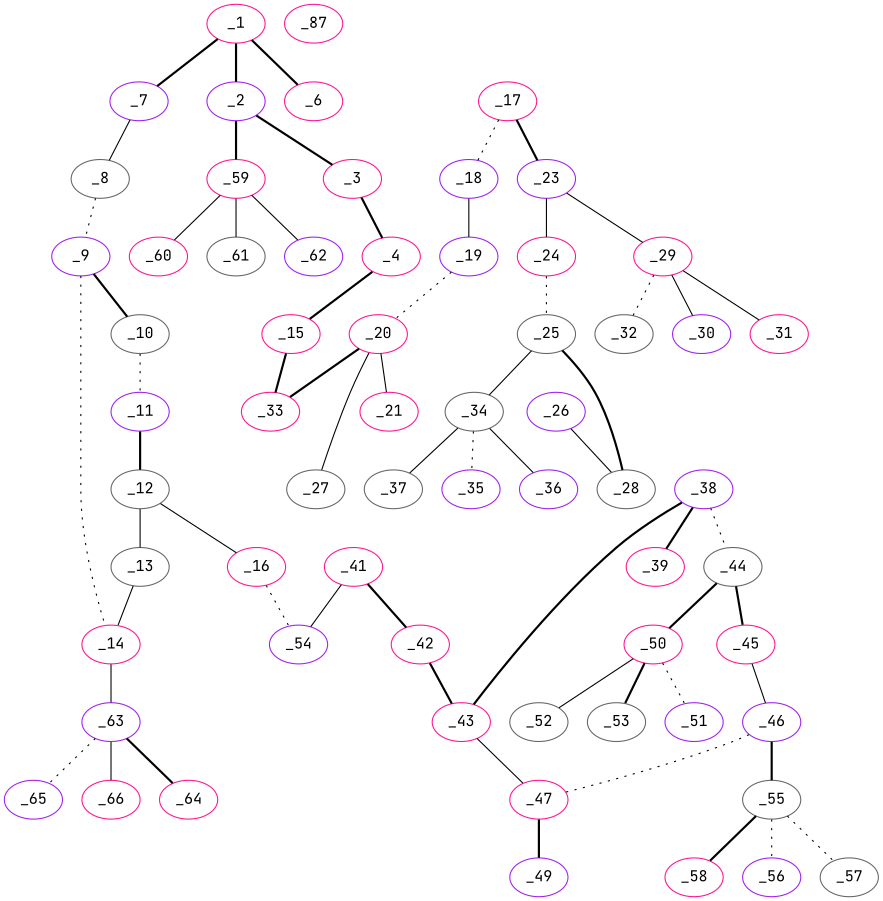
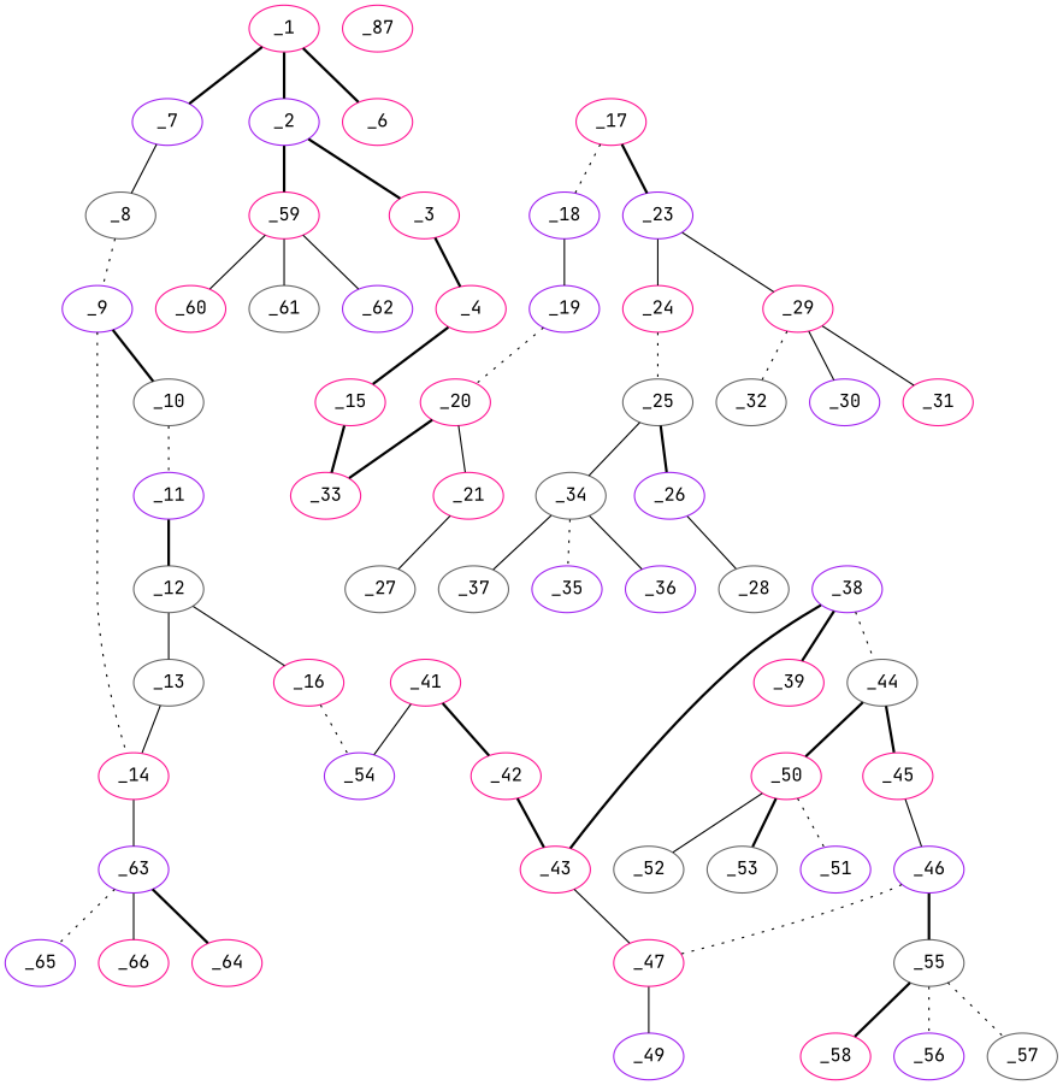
  graph {
    fontname="JetBrains Mono"
    node [charge=0 chem=1 color=deeppink fontname="JetBrains Mono" symbol="C  " x=4.5981 y=3.5]
    edge [fontname="JetBrains Mono" style=bold valence=1]
    _1 [x=11.5263 y=2.5]
    _2 [color=purple x=11.5263]
    _6 [x=10.6602 y=2]
    _7 [color=purple x=12.3923 y=2]
    _3 [x=10.6603 y=4]
    _59 [chem=5 symbol="S  " x=12.3923 y=4]
    _8 [color=gray40 x=12.3923 y=1]
    _4 [x=9.7942]
    _60 [chem=2 symbol="O  " x=13.2583 y=4.5]
    _61 [chem=2 color=gray40 symbol="O  " x=12.8923 y=3.134]
    _62 [chem=2 color=purple symbol="O  " x=11.8923 y=4.866]
    _9 [color=purple x=13.2583 y=0.5]
    _15 [chem=4 symbol="N  " x=8.9282 y=4]
    _33 [chem=4 symbol="N  " x=8.0622]
    _10 [color=gray40 x=13.2583 y=-0.5]
    _14 [x=14.1243 y=1]
    _11 [color=purple x=14.1243 y=-1]
    _63 [chem=5 color=purple symbol="S  " x=14.1244 y=2]
    _12 [color=gray40 x=14.9904 y=-0.5]
    _64 [chem=2 symbol="O  " x=15.1244 y=2]
    _65 [chem=2 color=purple symbol="O  " x=13.1244 y=2]
    _66 [chem=2 symbol="O  " x=14.1244 y=3]
    _13 [color=gray40 x=14.9904 y=0.5]
    _16 [chem=4 symbol="N  " x=15.8564 y=-1]
    _54 [chem=4 color=purple symbol="N  " x=15.8564 y=-2]
    _17 [x=5.4641 y=5]
    _18 [color=purple x=6.3301 y=5.5]
    _23 [color=purple y=5.5]
    _19 [color=purple x=7.1962 y=5]
    _24 [x=3.7321 y=5]
    _29 [chem=5 symbol="S  " y=6.5]
    _20 [x=7.1962 y=4]
    _26 [color=purple]
    _28 [chem=4 color=gray40 symbol="N  " y=2.5]
    _25 [color=gray40 x=3.7321 y=4]
    _30 [chem=2 color=purple symbol="O  " y=7.5]
    _31 [chem=2 symbol="O  " x=5.5981 y=6.5]
    _32 [chem=2 color=gray40 symbol="O  " x=3.5981 y=6.5]
    _21 [x=6.3301]
    _27 [chem=2 color=gray40 symbol="O  " x=6.3301 y=2.5]
    _34 [chem=5 color=gray40 symbol="S  " x=2.866]
    _35 [chem=2 color=purple symbol="O  " x=2 y=3]
    _36 [chem=2 color=purple symbol="O  " x=3.366 y=2.634]
    _37 [chem=2 color=gray40 symbol="O  " x=2.366 y=4.3661]
    _38 [color=purple x=18.4545 y=-3.5]
    _39 [x=18.4545 y=-2.5]
    _43 [x=17.5884 y=-4]
    _44 [color=gray40 x=19.3205 y=-4]
    _47 [x=17.5884 y=-5]
    _45 [x=19.3205 y=-5]
    _50 [chem=5 symbol="S  " x=20.1865 y=-3.5]
    _49 [chem=4 color=purple symbol="N  " x=16.7224 y=-5.5]
    _46 [color=purple x=18.4545 y=-5.5]
    _51 [chem=2 color=purple symbol="O  " x=21.0525 y=-3]
    _52 [chem=2 color=gray40 symbol="O  " x=19.6865 y=-2.634]
    _53 [chem=2 color=gray40 symbol="O  " x=20.6865 y=-4.3661]
    _41 [x=16.7224 y=-2.5]
    _42 [x=16.7224 y=-3.5]
    _55 [chem=5 color=gray40 symbol="S  " x=18.4545 y=-6.5]
    _56 [chem=2 color=purple symbol="O  " x=18.4545 y=-7.5]
    _57 [chem=2 color=gray40 symbol="O  " x=17.4545 y=-6.5]
    _58 [chem=2 symbol="O  " x=19.4545 y=-6.5]
    n63 [chem=29 label=_87 symbol="Na " x=23.0525 y=0]
    _1 -- _2
    _1 -- _6 [valence=2]
    _1 -- _7
    _2 -- _3 [valence=2]
    _2 -- _59
    _7 -- _8 [style=solid]
    _3 -- _4
    _59 -- _60 [style=solid valence=2]
    _59 -- _61 [style=solid valence=2]
    _59 -- _62 [style=solid]
    _8 -- _9 [style=dotted]
    _4 -- _15
    _9 -- _10
    _9 -- _14 [style=dotted valence=2]
    _15 -- _33 [valence=2]
    _10 -- _11 [style=dotted valence=2]
    _14 -- _63 [style=solid]
    _11 -- _12
    _63 -- _64 [valence=2]
    _63 -- _65 [style=dotted valence=2]
    _63 -- _66 [style=solid]
    _12 -- _13 [style=solid valence=2]
    _12 -- _16 [style=solid]
    _13 -- _14 [style=solid]
    _16 -- _54 [style=dotted valence=2]
    _17 -- _18 [style=dotted valence=2]
    _17 -- _23
    _18 -- _19 [style=solid]
    _23 -- _24 [style=solid valence=2]
    _23 -- _29 [style=solid]
    _19 -- _20 [style=dotted valence=2]
    _24 -- _25 [style=dotted]
    _29 -- _30 [style=solid valence=2]
    _29 -- _31 [style=solid valence=2]
    _29 -- _32 [style=dotted]
    _20 -- _33
    _20 -- _21 [style=solid]
    _26 -- _28 [style=solid]
-   _25 -- _28 [valence=2]
+   _25 -- _26 [valence=2]
    _25 -- _34 [style=solid]
-   _20 -- _27 [style=solid]
+   _21 -- _27 [style=solid]
    _34 -- _35 [style=dotted valence=2]
    _34 -- _36 [style=solid valence=2]
    _34 -- _37 [style=solid]
    _38 -- _39 [valence=2]
    _38 -- _43
    _38 -- _44 [style=dotted]
    _43 -- _47 [style=solid]
    _44 -- _45 [valence=2]
    _44 -- _50
-   _47 -- _49
+   _47 -- _49 [style=solid]
    _45 -- _46 [style=solid]
    _50 -- _51 [style=dotted valence=2]
    _50 -- _52 [style=solid valence=2]
    _50 -- _53
    _46 -- _47 [style=dotted valence=2]
    _46 -- _55
    _41 -- _54 [style=solid]
    _41 -- _42
    _42 -- _43 [valence=2]
    _55 -- _56 [style=dotted valence=2]
    _55 -- _57 [style=dotted valence=2]
    _55 -- _58
  }
